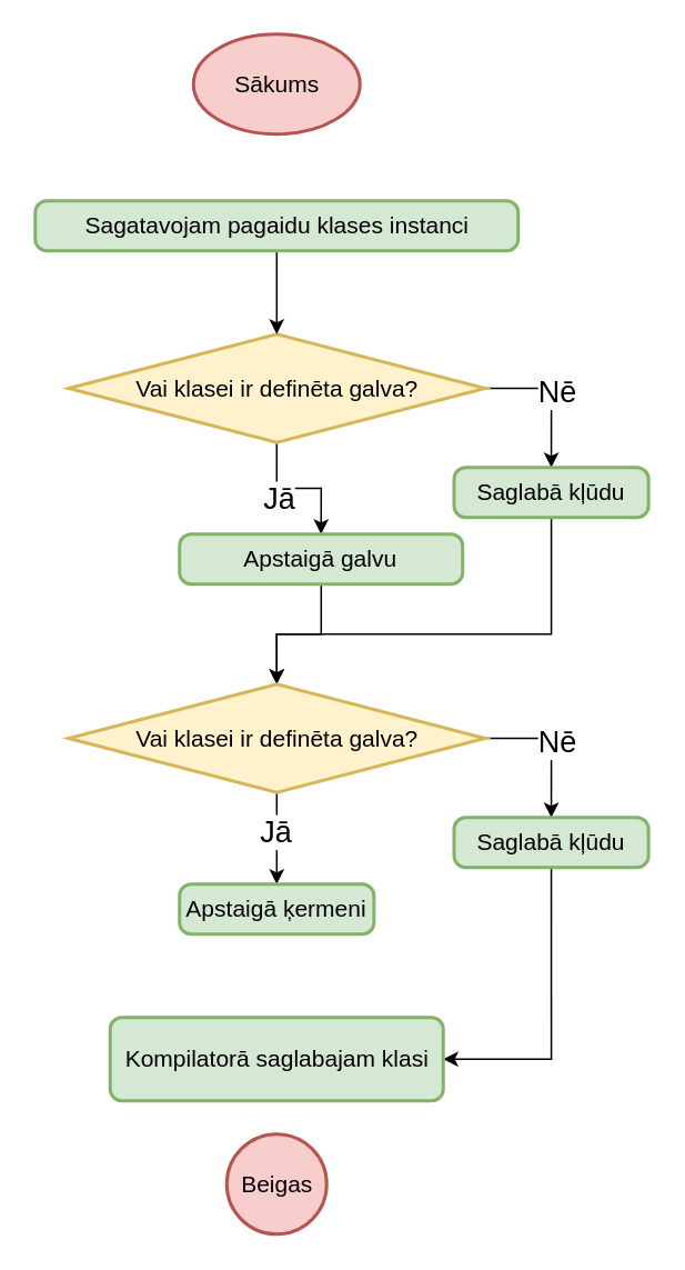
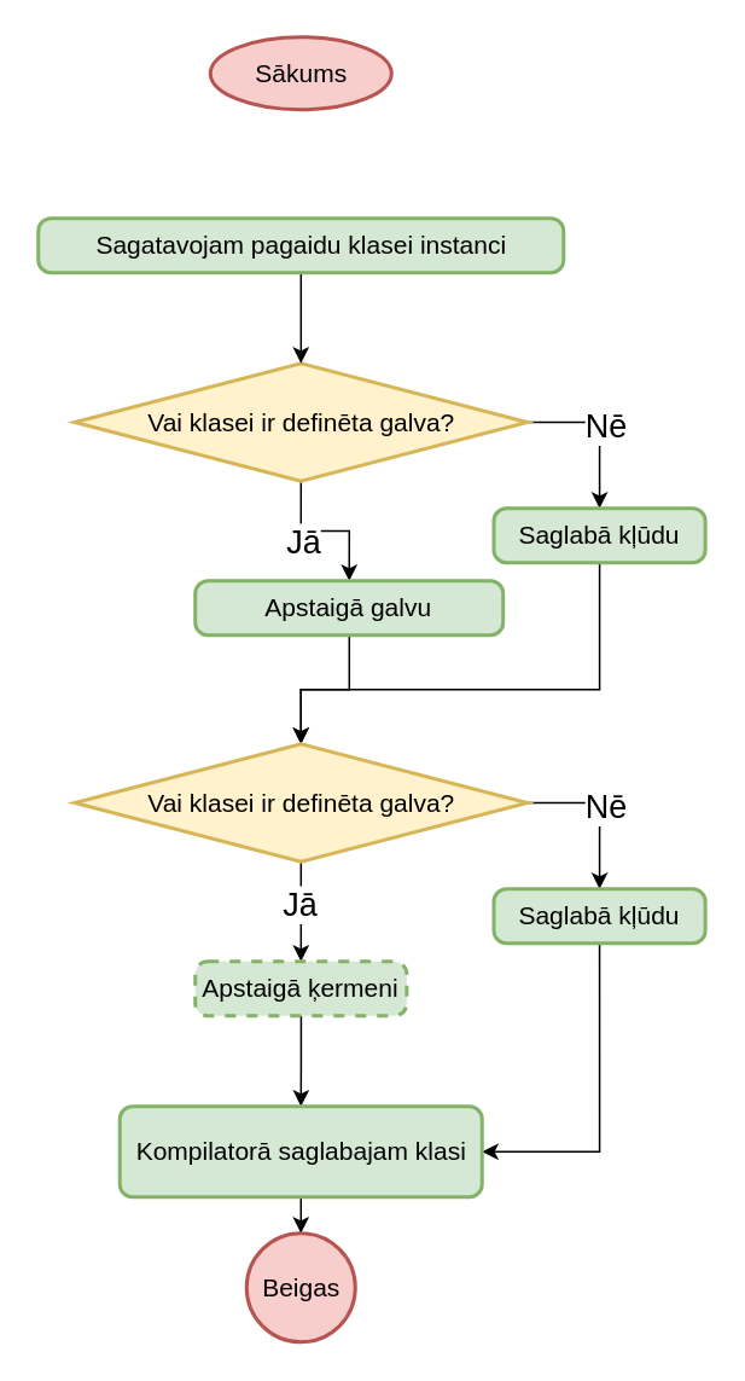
  <mxCell id="0" />
  <mxCell id="1" parent="0" />
- <mxCell id="2" value="Sākums" style="strokeWidth=2;html=1;shape=mxgraph.flowchart.start_1;whiteSpace=wrap;fontSize=14;fillColor=#f8cecc;strokeColor=#b85450;" parent="1" vertex="1"><mxGeometry x="115.51" y="20" width="100" height="60" as="geometry" /></mxCell>
+ <mxCell id="2" value="Sākums" style="strokeWidth=2;html=1;shape=mxgraph.flowchart.start_1;whiteSpace=wrap;fontSize=14;fillColor=#f8cecc;strokeColor=#b85450;" parent="1" vertex="1"><mxGeometry x="115.51" y="20" width="100" height="40" as="geometry" /></mxCell>
  <mxCell id="3" style="edgeStyle=orthogonalEdgeStyle;rounded=0;orthogonalLoop=1;jettySize=auto;html=1;exitX=1;exitY=0.5;exitDx=0;exitDy=0;exitPerimeter=0;entryX=0.5;entryY=0;entryDx=0;entryDy=0;" parent="1" source="7" target="13" edge="1"><mxGeometry relative="1" as="geometry"><mxPoint x="453.26" y="330" as="targetPoint" /><Array as="points"><mxPoint x="330" y="233" /></Array></mxGeometry></mxCell>
  <mxCell id="4" value="&lt;font style=&quot;font-size: 18px&quot;&gt;Nē&lt;/font&gt;" style="edgeLabel;html=1;align=center;verticalAlign=middle;resizable=0;points=[];" parent="3" vertex="1" connectable="0"><mxGeometry x="-0.069" y="1" relative="1" as="geometry"><mxPoint x="2" y="1" as="offset" /></mxGeometry></mxCell>
  <mxCell id="5" style="edgeStyle=orthogonalEdgeStyle;rounded=0;orthogonalLoop=1;jettySize=auto;html=1;entryX=0.5;entryY=0;entryDx=0;entryDy=0;exitX=0.5;exitY=1;exitDx=0;exitDy=0;exitPerimeter=0;" parent="1" source="7" target="11" edge="1"><mxGeometry relative="1" as="geometry"><mxPoint x="165.52" y="360" as="targetPoint" /></mxGeometry></mxCell>
  <mxCell id="6" value="&lt;font style=&quot;font-size: 18px&quot;&gt;Jā&lt;/font&gt;" style="edgeLabel;html=1;align=center;verticalAlign=middle;resizable=0;points=[];" parent="5" vertex="1" connectable="0"><mxGeometry x="-0.307" y="-2" relative="1" as="geometry"><mxPoint x="1" y="4" as="offset" /></mxGeometry></mxCell>
  <mxCell id="7" value="Vai klasei ir definēta galva?" style="strokeWidth=2;html=1;shape=mxgraph.flowchart.decision;whiteSpace=wrap;fontSize=14;fillColor=#fff2cc;strokeColor=#d6b656;" parent="1" vertex="1"><mxGeometry x="40.53" y="200" width="250" height="65" as="geometry" /></mxCell>
  <mxCell id="8" style="edgeStyle=orthogonalEdgeStyle;rounded=0;orthogonalLoop=1;jettySize=auto;html=1;entryX=0.5;entryY=0;entryDx=0;entryDy=0;fontSize=18;entryPerimeter=0;" parent="1" source="9" target="7" edge="1"><mxGeometry relative="1" as="geometry"><mxPoint x="165.515" y="200" as="targetPoint" /></mxGeometry></mxCell>
- <mxCell id="9" value="Sagatavojam pagaidu klases instanci" style="rounded=1;whiteSpace=wrap;html=1;absoluteArcSize=1;arcSize=14;strokeWidth=2;fontSize=14;fillColor=#d5e8d4;strokeColor=#82b366;" parent="1" vertex="1"><mxGeometry x="20.51" y="120" width="290" height="30" as="geometry" /></mxCell>
+ <mxCell id="9" value="Sagatavojam pagaidu klasei instanci" style="rounded=1;whiteSpace=wrap;html=1;absoluteArcSize=1;arcSize=14;strokeWidth=2;fontSize=14;fillColor=#d5e8d4;strokeColor=#82b366;" parent="1" vertex="1"><mxGeometry x="20.51" y="120" width="290" height="30" as="geometry" /></mxCell>
  <mxCell id="10" style="edgeStyle=orthogonalEdgeStyle;rounded=0;orthogonalLoop=1;jettySize=auto;html=1;entryX=0.5;entryY=0;entryDx=0;entryDy=0;fontSize=18;entryPerimeter=0;" parent="1" source="11" target="18" edge="1"><mxGeometry relative="1" as="geometry"><mxPoint x="165.51" y="500" as="targetPoint" /></mxGeometry></mxCell>
  <mxCell id="11" value="Apstaigā galvu" style="rounded=1;whiteSpace=wrap;html=1;absoluteArcSize=1;arcSize=14;strokeWidth=2;fontSize=14;fillColor=#d5e8d4;strokeColor=#82b366;" parent="1" vertex="1"><mxGeometry x="107.15" y="320" width="170" height="30" as="geometry" /></mxCell>
  <mxCell id="12" style="edgeStyle=orthogonalEdgeStyle;rounded=0;orthogonalLoop=1;jettySize=auto;html=1;entryX=0.5;entryY=0;entryDx=0;entryDy=0;entryPerimeter=0;" parent="1" source="13" target="18" edge="1"><mxGeometry relative="1" as="geometry"><Array as="points"><mxPoint x="330" y="380" /><mxPoint x="166" y="380" /></Array></mxGeometry></mxCell>
  <mxCell id="13" value="Saglabā kļūdu" style="rounded=1;whiteSpace=wrap;html=1;absoluteArcSize=1;arcSize=14;strokeWidth=2;fontSize=14;fillColor=#d5e8d4;strokeColor=#82b366;" parent="1" vertex="1"><mxGeometry x="272" y="280" width="116.77" height="30" as="geometry" /></mxCell>
  <mxCell id="14" style="edgeStyle=orthogonalEdgeStyle;rounded=0;orthogonalLoop=1;jettySize=auto;html=1;exitX=1;exitY=0.5;exitDx=0;exitDy=0;exitPerimeter=0;entryX=0.5;entryY=0;entryDx=0;entryDy=0;" parent="1" source="18" target="22" edge="1"><mxGeometry relative="1" as="geometry"><mxPoint x="453.26" y="540" as="targetPoint" /><Array as="points"><mxPoint x="330" y="443" /></Array></mxGeometry></mxCell>
  <mxCell id="15" value="&lt;font style=&quot;font-size: 18px&quot;&gt;Nē&lt;/font&gt;" style="edgeLabel;html=1;align=center;verticalAlign=middle;resizable=0;points=[];" parent="14" vertex="1" connectable="0"><mxGeometry x="-0.069" y="1" relative="1" as="geometry"><mxPoint x="2" y="1" as="offset" /></mxGeometry></mxCell>
  <mxCell id="16" style="edgeStyle=orthogonalEdgeStyle;rounded=0;orthogonalLoop=1;jettySize=auto;html=1;entryX=0.5;entryY=0;entryDx=0;entryDy=0;exitX=0.5;exitY=1;exitDx=0;exitDy=0;exitPerimeter=0;" parent="1" source="18" target="20" edge="1"><mxGeometry relative="1" as="geometry"><mxPoint x="165.52" y="570" as="targetPoint" /></mxGeometry></mxCell>
  <mxCell id="17" value="&lt;font style=&quot;font-size: 18px&quot;&gt;Jā&lt;/font&gt;" style="edgeLabel;html=1;align=center;verticalAlign=middle;resizable=0;points=[];" parent="16" vertex="1" connectable="0"><mxGeometry x="-0.307" y="-2" relative="1" as="geometry"><mxPoint x="1" y="4" as="offset" /></mxGeometry></mxCell>
  <mxCell id="18" value="Vai klasei ir definēta galva?" style="strokeWidth=2;html=1;shape=mxgraph.flowchart.decision;whiteSpace=wrap;fontSize=14;fillColor=#fff2cc;strokeColor=#d6b656;" parent="1" vertex="1"><mxGeometry x="40.53" y="410" width="250" height="65" as="geometry" /></mxCell>
- <mxCell id="20" value="Apstaigā ķermeni" style="rounded=1;whiteSpace=wrap;html=1;absoluteArcSize=1;arcSize=14;strokeWidth=2;fontSize=14;fillColor=#d5e8d4;strokeColor=#82b366;" parent="1" vertex="1"><mxGeometry x="107.15" y="530" width="116.77" height="30" as="geometry" /></mxCell>
+ <mxCell id="19" style="edgeStyle=orthogonalEdgeStyle;rounded=0;orthogonalLoop=1;jettySize=auto;html=1;entryX=0.5;entryY=0;entryDx=0;entryDy=0;" parent="1" source="20" target="24" edge="1"><mxGeometry relative="1" as="geometry" /></mxCell>
+ <mxCell id="20" value="Apstaigā ķermeni" style="rounded=1;whiteSpace=wrap;html=1;absoluteArcSize=1;arcSize=14;strokeWidth=2;fontSize=14;fillColor=#d5e8d4;strokeColor=#82b366;dashed=1;" parent="1" vertex="1"><mxGeometry x="107.15" y="530" width="116.77" height="30" as="geometry" /></mxCell>
  <mxCell id="21" style="edgeStyle=orthogonalEdgeStyle;rounded=0;orthogonalLoop=1;jettySize=auto;html=1;entryX=1;entryY=0.5;entryDx=0;entryDy=0;exitX=0.5;exitY=1;exitDx=0;exitDy=0;" parent="1" source="22" target="24" edge="1"><mxGeometry relative="1" as="geometry" /></mxCell>
  <mxCell id="22" value="Saglabā kļūdu" style="rounded=1;whiteSpace=wrap;html=1;absoluteArcSize=1;arcSize=14;strokeWidth=2;fontSize=14;fillColor=#d5e8d4;strokeColor=#82b366;" parent="1" vertex="1"><mxGeometry x="272" y="490" width="116.77" height="30" as="geometry" /></mxCell>
+ <mxCell id="23" style="edgeStyle=orthogonalEdgeStyle;rounded=0;orthogonalLoop=1;jettySize=auto;html=1;entryX=0.5;entryY=0;entryDx=0;entryDy=0;entryPerimeter=0;" parent="1" source="24" target="25" edge="1"><mxGeometry relative="1" as="geometry" /></mxCell>
  <mxCell id="24" value="Kompilatorā saglabajam klasi" style="rounded=1;whiteSpace=wrap;html=1;absoluteArcSize=1;arcSize=14;strokeWidth=2;fontSize=14;fillColor=#d5e8d4;strokeColor=#82b366;" parent="1" vertex="1"><mxGeometry x="65.51" y="610" width="200" height="50" as="geometry" /></mxCell>
  <mxCell id="25" value="Beigas" style="strokeWidth=2;html=1;shape=mxgraph.flowchart.start_2;whiteSpace=wrap;fontSize=14;fillColor=#f8cecc;strokeColor=#b85450;" parent="1" vertex="1"><mxGeometry x="135.51" y="680" width="60" height="60" as="geometry" /></mxCell>
